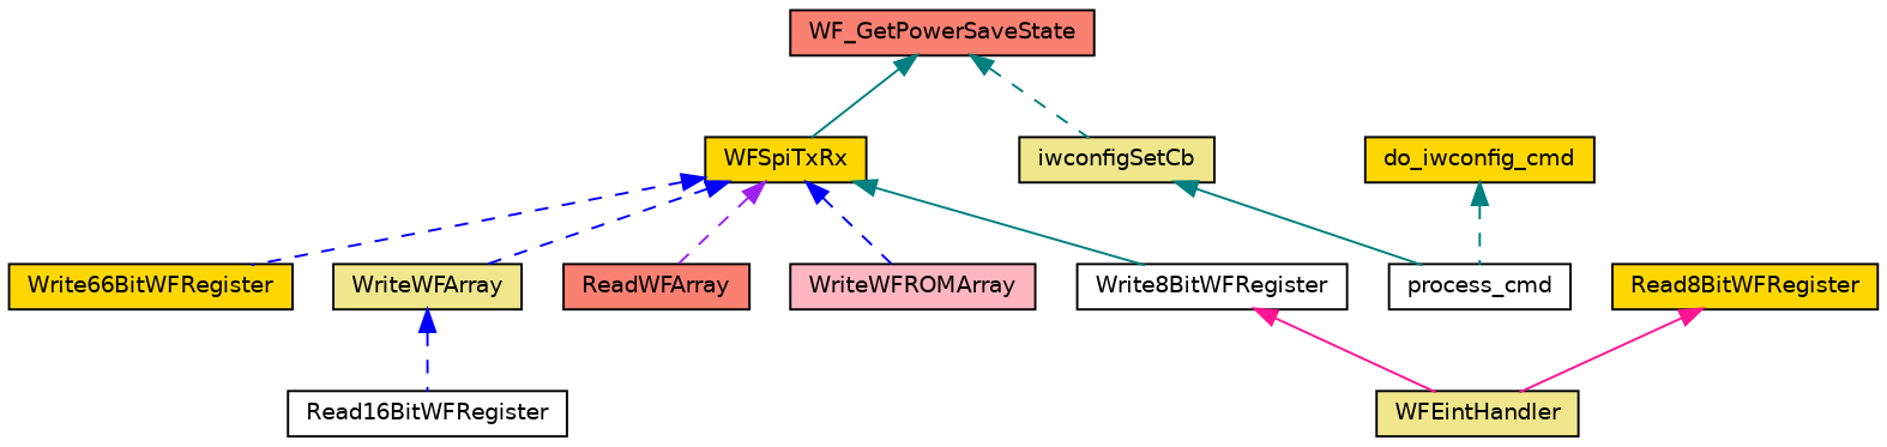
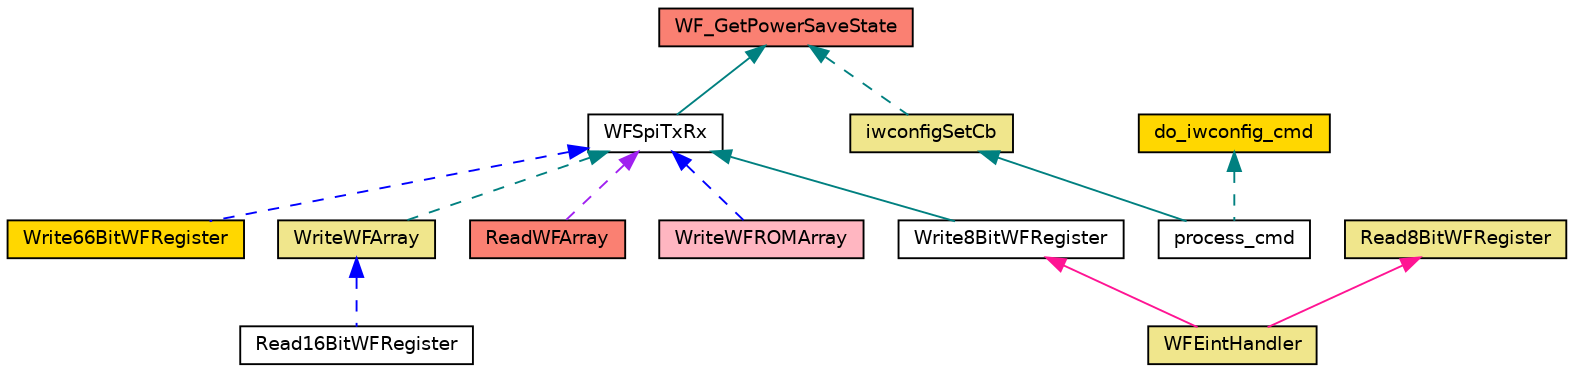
  digraph {
    rankdir=TB
    node [color=black fillcolor=khaki fontname=Helvetica fontsize=10 shape=record style=filled]
    edge [color=teal dir=back fontname=Helvetica fontsize=10 labelfontname=Helvetica labelfontsize=10 style=dashed]
    n1 [fillcolor=salmon fontcolor=black height=0.2 label=WF_GetPowerSaveState width=0.4]
-   n2 [fillcolor=gold height=0.2 label=WFSpiTxRx width=0.4]
+   n2 [fillcolor=white height=0.2 label=WFSpiTxRx width=0.4]
    n3 [height=0.2 label=iwconfigSetCb width=0.4]
    n4 [fillcolor=white height=0.2 label=Write8BitWFRegister width=0.4]
    n5 [fillcolor=gold height=0.2 label=Write66BitWFRegister width=0.4]
    n6 [height=0.2 label=WriteWFArray width=0.4]
    n7 [fillcolor=salmon height=0.2 label=ReadWFArray width=0.4]
    n8 [fillcolor=lightpink height=0.2 label=WriteWFROMArray width=0.4]
    n9 [fillcolor=white height=0.2 label=process_cmd width=0.4]
-   n10 [fillcolor=gold height=0.2 label=Read8BitWFRegister width=0.4]
+   n10 [height=0.2 label=Read8BitWFRegister width=0.4]
    n11 [height=0.2 label=WFEintHandler width=0.4]
    n12 [fillcolor=white height=0.2 label=Read16BitWFRegister width=0.4]
    n13 [fillcolor=gold height=0.2 label=do_iwconfig_cmd width=0.4]
    n1 -> n2 [style=solid]
    n1 -> n3
    n2 -> n4 [style=solid]
    n2 -> n5 [color=blue]
-   n2 -> n6 [color=blue]
+   n2 -> n6
    n2 -> n7 [color=purple]
    n2 -> n8 [color=blue]
    n3 -> n9 [style=solid]
    n4 -> n11 [color=deeppink style=solid]
    n6 -> n12 [color=blue]
    n10 -> n11 [color=deeppink style=solid]
    n13 -> n9
  }
